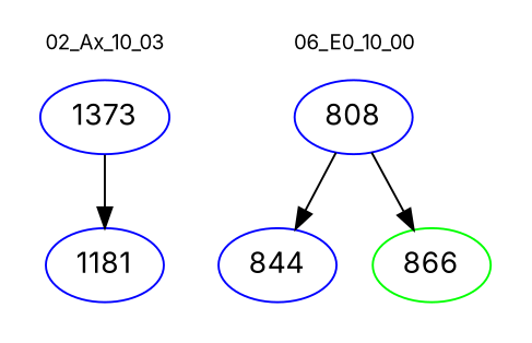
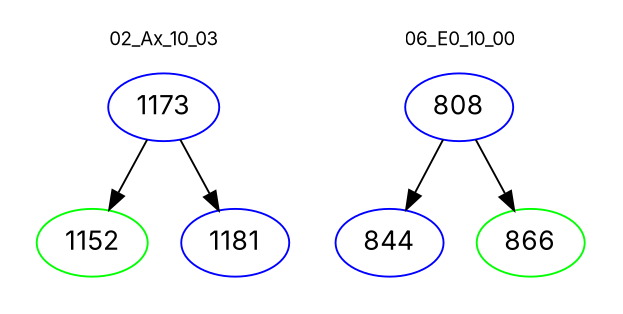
  digraph {
    fontname=Inter
    node [color=blue fontname=Inter]
    edge [color=black fontname=Inter]
-   n1 [label=1373]
+   n1 [label=1173]
+   n2 [color=green label=1152]
    n3 [label=1181]
    n4 [label=808]
    n5 [label=844]
    n6 [color=green label=866]
    subgraph cluster_1 {
      color=white
      fontsize=10
      label="02_Ax_10_03"
      n1
+     n2
      n3
    }
    subgraph cluster_2 {
      color=white
      fontsize=10
      label="06_E0_10_00"
      n4
      n5
      n6
    }
+   n1 -> n2
    n1 -> n3
    n4 -> n5
    n4 -> n6
  }
